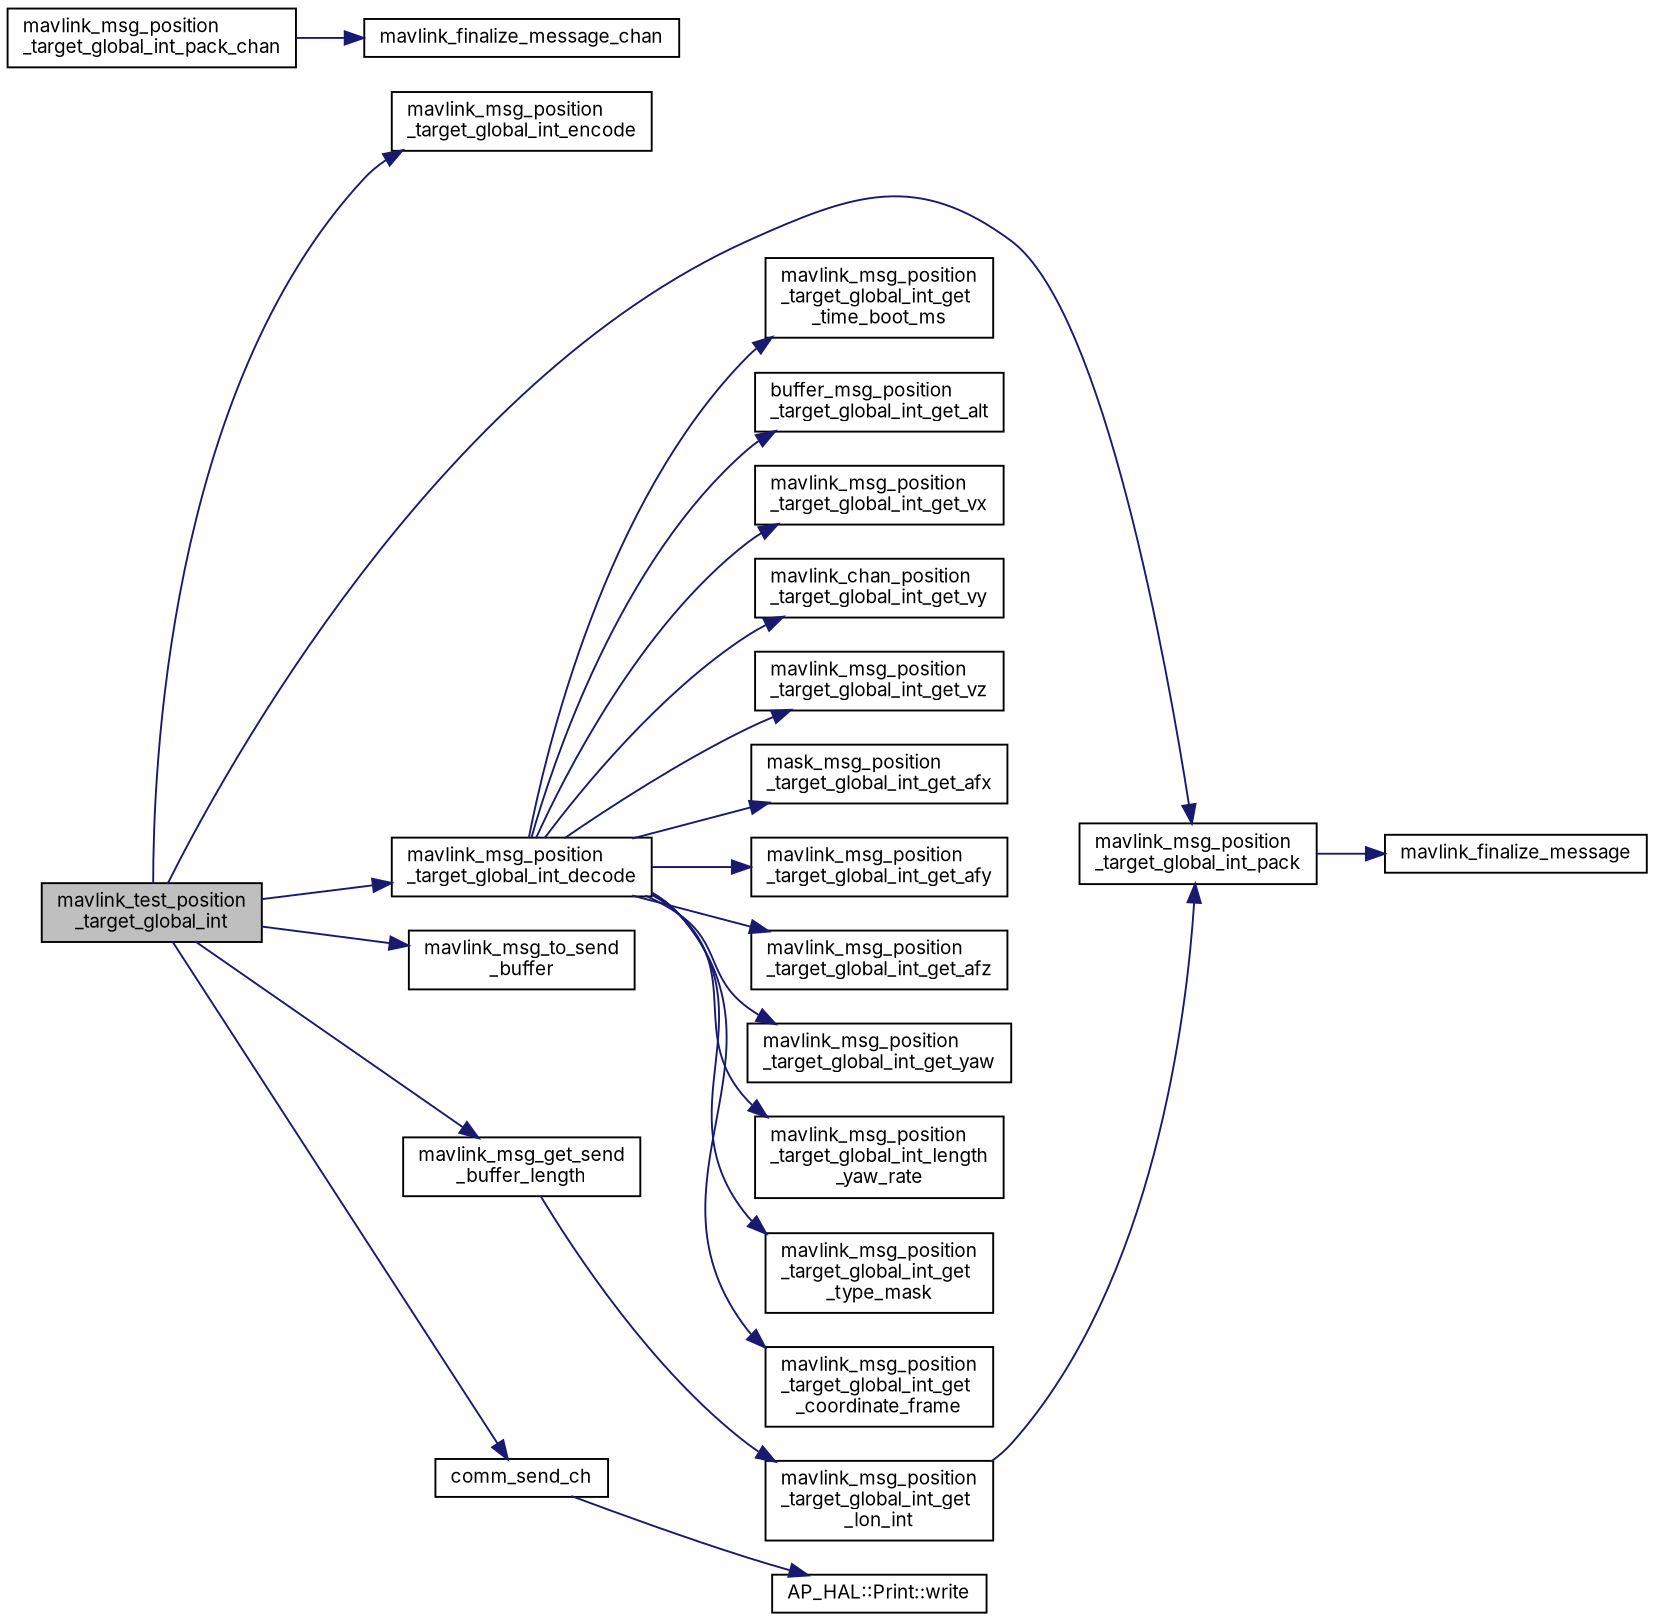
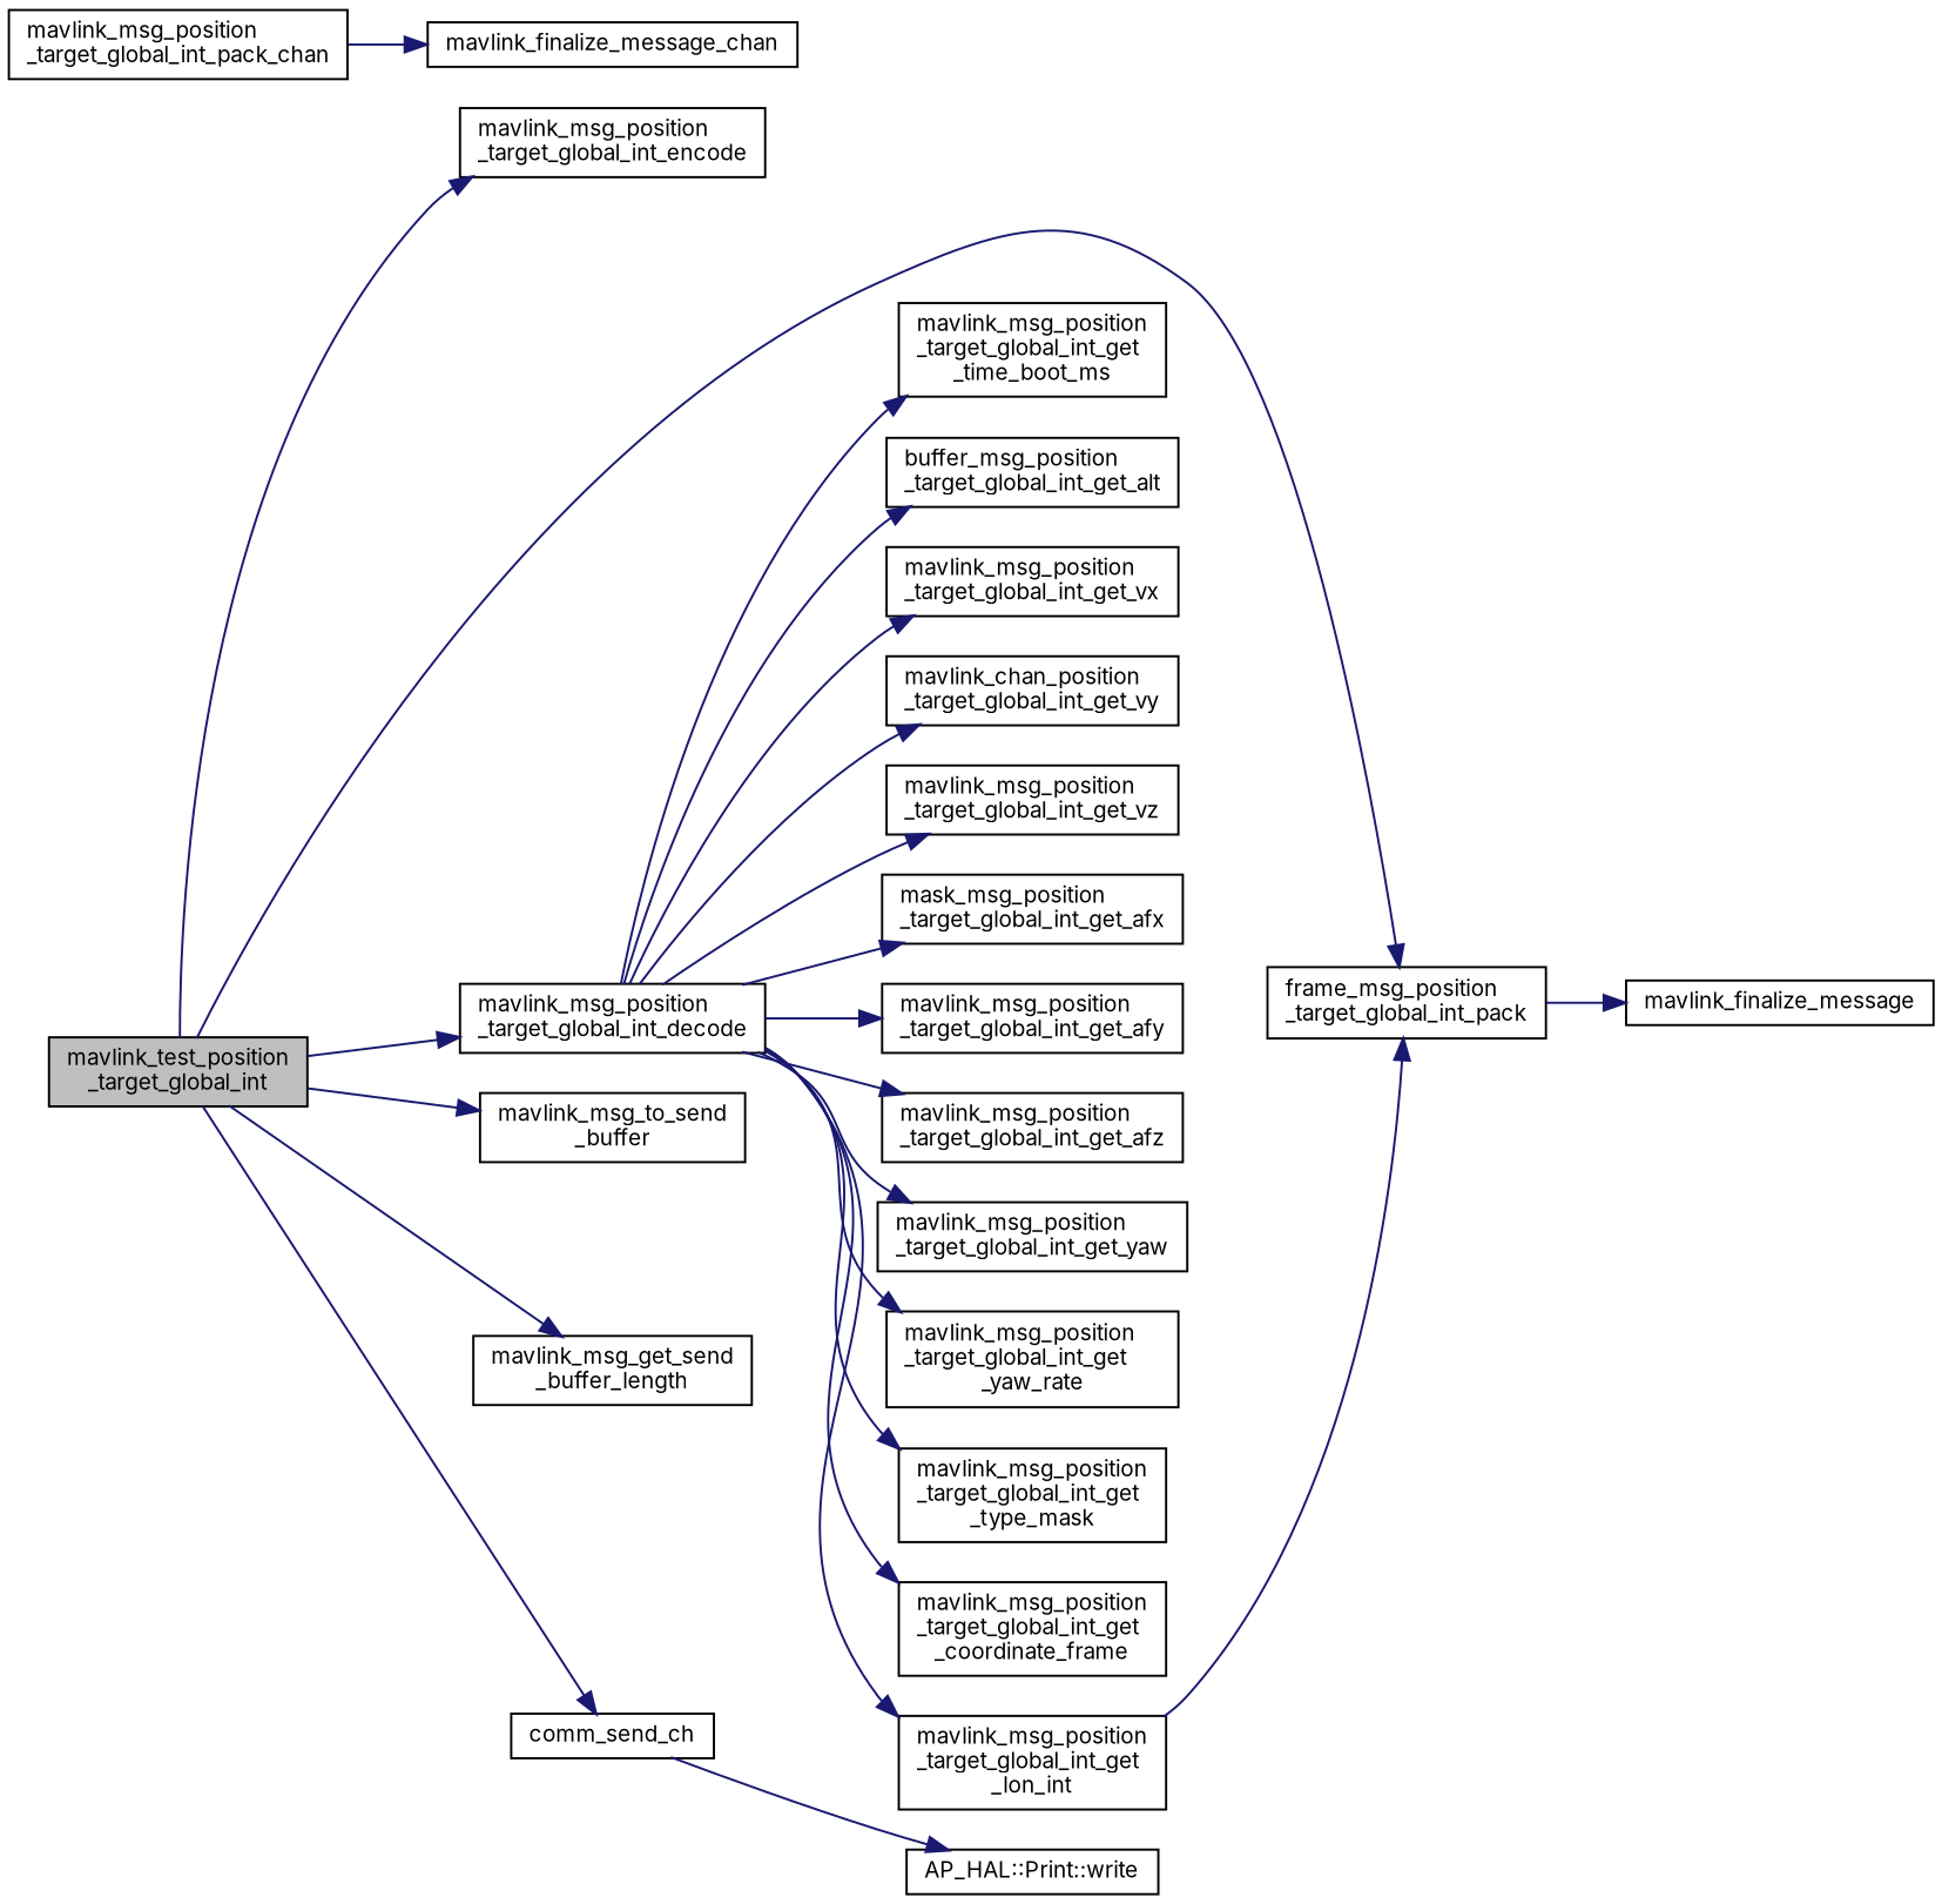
  digraph {
    fontname=Inter
    rankdir=LR
    node [color=black fillcolor=white fontname=Inter fontsize=10 shape=record style=filled]
    edge [color=midnightblue fontname=Inter fontsize=10 labelfontname=Helvetica labelfontsize=10 style=solid]
    n1 [fillcolor=grey75 fontcolor=black height=0.2 label="mavlink_test_position\l_target_global_int" width=0.4]
    n2 [height=0.2 label="mavlink_msg_position\l_target_global_int_encode" width=0.4]
-   n3 [height=0.2 label="mavlink_msg_position\l_target_global_int_pack" width=0.4]
+   n3 [height=0.2 label="frame_msg_position\l_target_global_int_pack" width=0.4]
    n4 [height=0.2 label="mavlink_msg_position\l_target_global_int_decode" width=0.4]
    n5 [height=0.2 label="mavlink_msg_to_send\l_buffer" width=0.4]
    n6 [height=0.2 label="mavlink_msg_get_send\l_buffer_length" width=0.4]
    n7 [height=0.2 label=comm_send_ch width=0.4]
    n8 [height=0.2 label=mavlink_finalize_message width=0.4]
    n9 [height=0.2 label="mavlink_msg_position\l_target_global_int_get\l_time_boot_ms" width=0.4]
    n10 [height=0.2 label="mavlink_msg_position\l_target_global_int_get\l_lon_int" width=0.4]
    n11 [height=0.2 label="buffer_msg_position\l_target_global_int_get_alt" width=0.4]
    n12 [height=0.2 label="mavlink_msg_position\l_target_global_int_get_vx" width=0.4]
    n13 [height=0.2 label="mavlink_chan_position\l_target_global_int_get_vy" width=0.4]
    n14 [height=0.2 label="mavlink_msg_position\l_target_global_int_get_vz" width=0.4]
    n15 [height=0.2 label="mask_msg_position\l_target_global_int_get_afx" width=0.4]
    n16 [height=0.2 label="mavlink_msg_position\l_target_global_int_get_afy" width=0.4]
    n17 [height=0.2 label="mavlink_msg_position\l_target_global_int_get_afz" width=0.4]
    n18 [height=0.2 label="mavlink_msg_position\l_target_global_int_get_yaw" width=0.4]
-   n19 [height=0.2 label="mavlink_msg_position\l_target_global_int_length\l_yaw_rate" width=0.4]
+   n19 [height=0.2 label="mavlink_msg_position\l_target_global_int_get\l_yaw_rate" width=0.4]
    n20 [height=0.2 label="mavlink_msg_position\l_target_global_int_get\l_type_mask" width=0.4]
    n21 [height=0.2 label="mavlink_msg_position\l_target_global_int_get\l_coordinate_frame" width=0.4]
    n22 [height=0.2 label="mavlink_msg_position\l_target_global_int_pack_chan" width=0.4]
    n23 [height=0.2 label=mavlink_finalize_message_chan width=0.4]
    n24 [height=0.2 label="AP_HAL::Print::write" width=0.4]
    n1 -> n2
    n1 -> n3
    n1 -> n4
    n1 -> n5
    n1 -> n6
    n1 -> n7
    n3 -> n8
    n4 -> n9
-   n6 -> n10
+   n4 -> n10
    n4 -> n11
    n4 -> n12
    n4 -> n13
    n4 -> n14
    n4 -> n15
    n4 -> n16
    n4 -> n17
    n4 -> n18
    n4 -> n19
    n4 -> n20
    n4 -> n21
    n7 -> n24
    n10 -> n3
    n22 -> n23
  }
